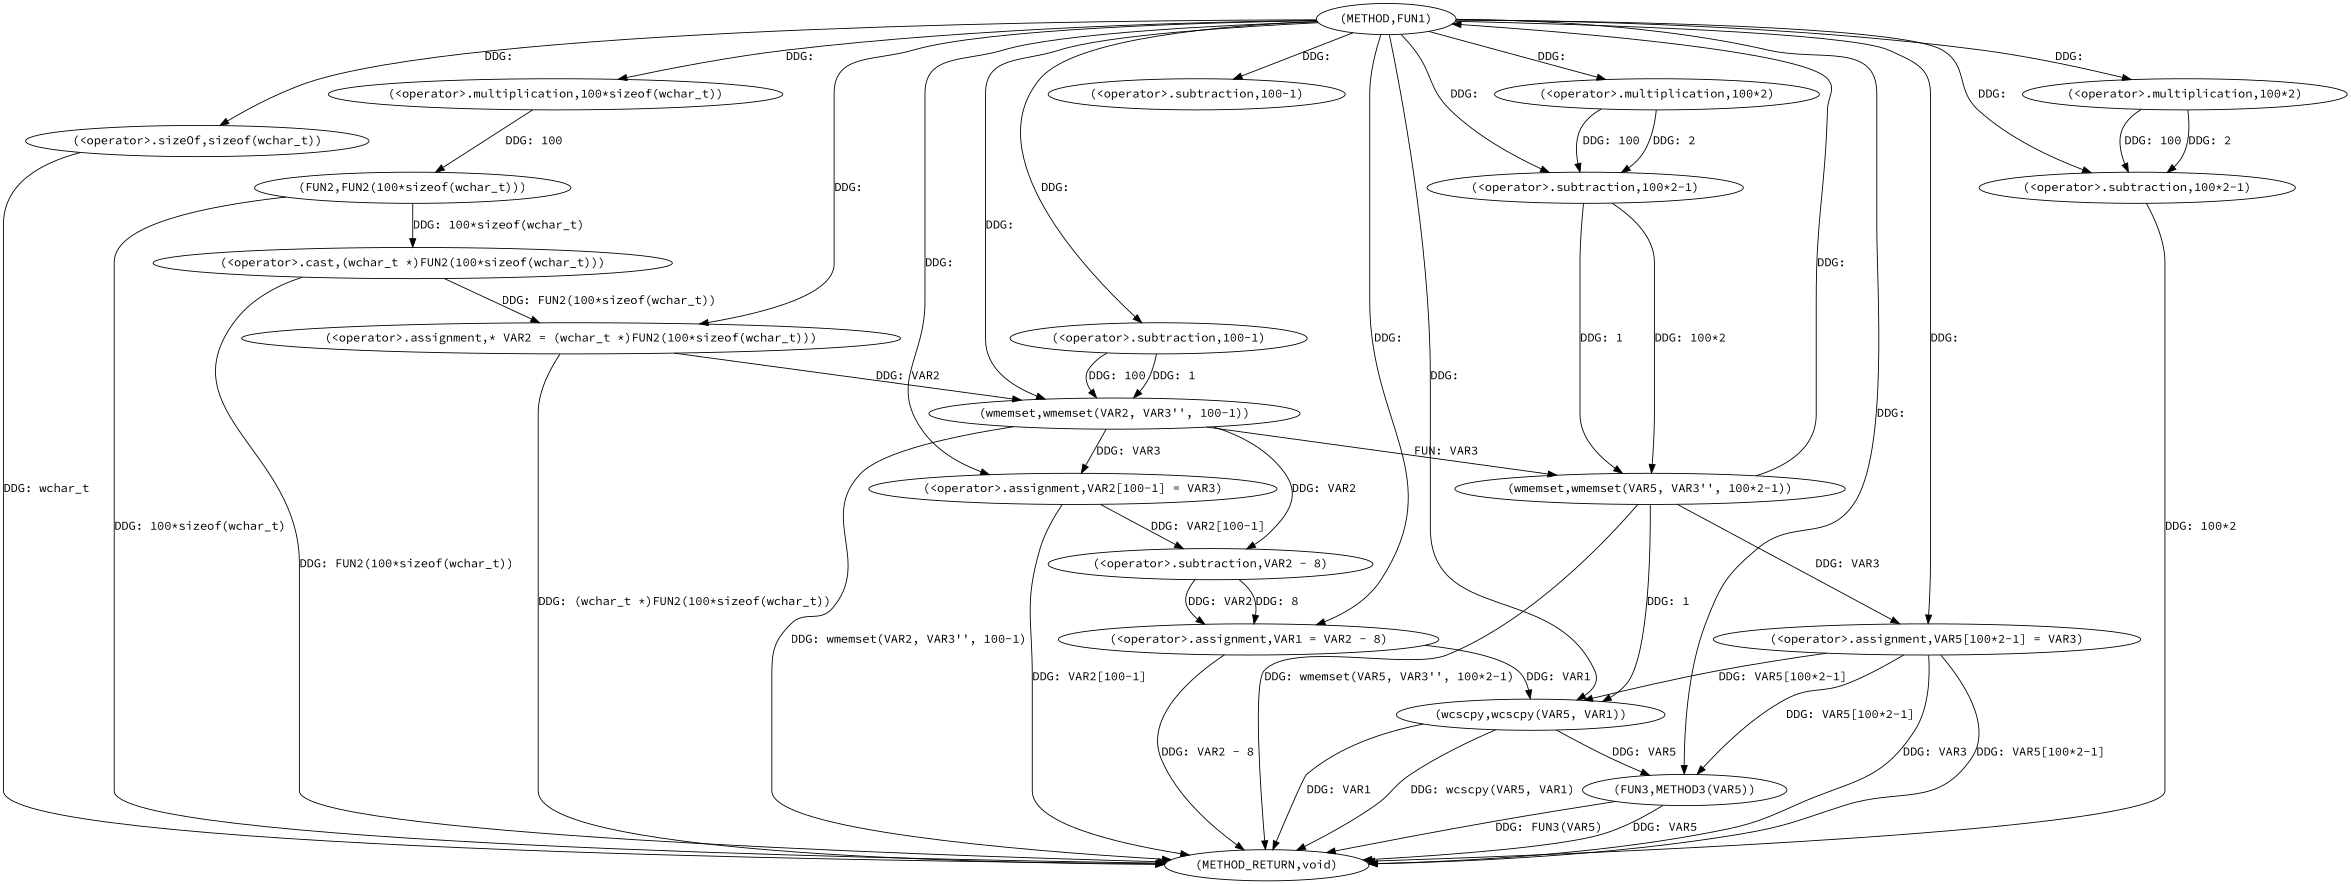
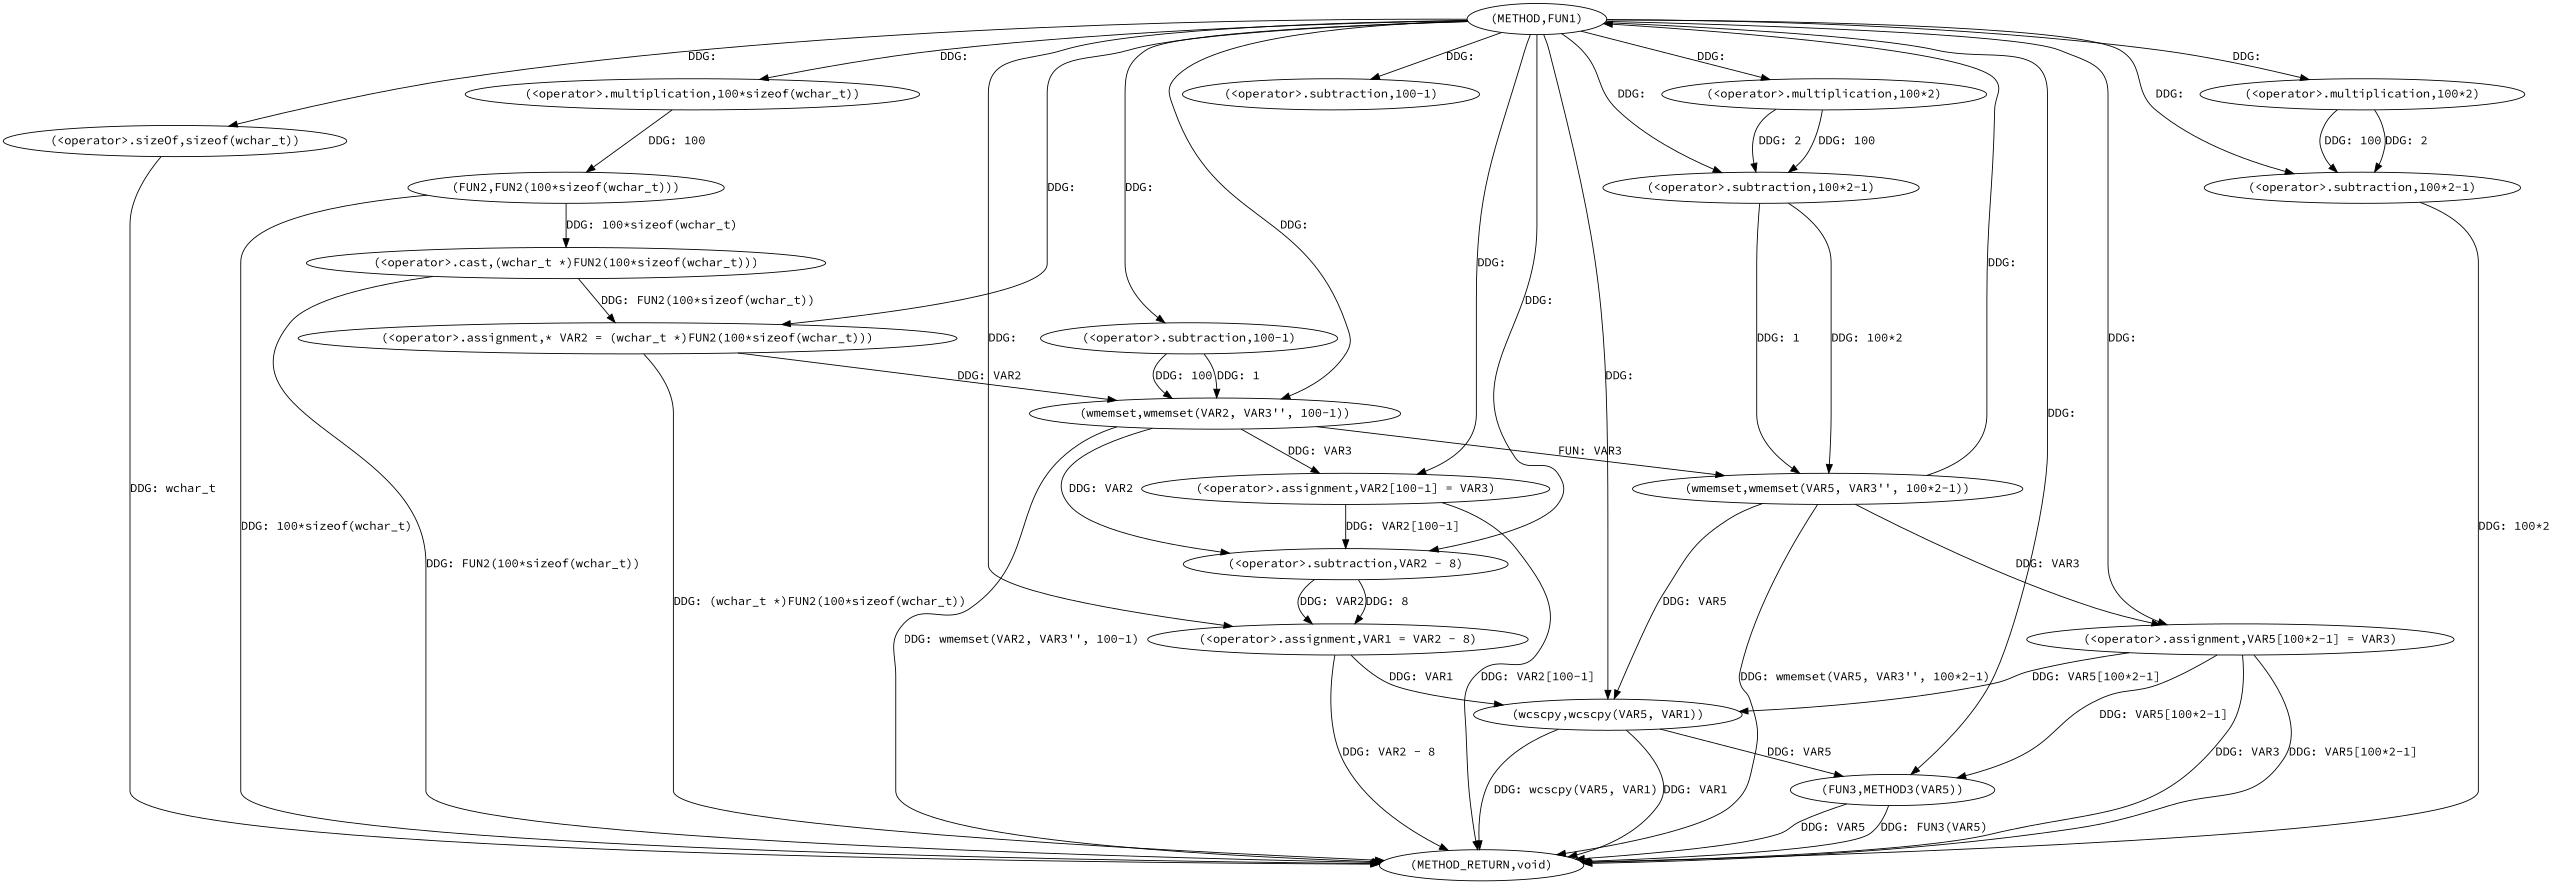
  digraph {
    fontname="Source Code Pro"
    node [fontname="Source Code Pro"]
    edge [fontname="Source Code Pro"]
    n1 [label="(METHOD,FUN1)"]
    n2 [label="(<operator>.assignment,* VAR2 = (wchar_t *)FUN2(100*sizeof(wchar_t)))"]
    n3 [label="(<operator>.multiplication,100*sizeof(wchar_t))"]
    n4 [label="(<operator>.sizeOf,sizeof(wchar_t))"]
    n5 [label="(wmemset,wmemset(VAR2, VAR3'', 100-1))"]
    n6 [label="(<operator>.subtraction,100-1)"]
    n7 [label="(<operator>.assignment,VAR2[100-1] = VAR3)"]
    n8 [label="(<operator>.subtraction,100-1)"]
    n9 [label="(<operator>.assignment,VAR1 = VAR2 - 8)"]
    n10 [label="(<operator>.subtraction,VAR2 - 8)"]
    n11 [label="(<operator>.subtraction,100*2-1)"]
    n12 [label="(<operator>.multiplication,100*2)"]
    n13 [label="(<operator>.assignment,VAR5[100*2-1] = VAR3)"]
    n14 [label="(<operator>.subtraction,100*2-1)"]
    n15 [label="(<operator>.multiplication,100*2)"]
    n16 [label="(wcscpy,wcscpy(VAR5, VAR1))"]
    n17 [label="(FUN3,METHOD3(VAR5))"]
    n18 [label="(METHOD_RETURN,void)"]
    n19 [label="(FUN2,FUN2(100*sizeof(wchar_t)))"]
    n20 [label="(wmemset,wmemset(VAR5, VAR3'', 100*2-1))"]
    n21 [label="(<operator>.cast,(wchar_t *)FUN2(100*sizeof(wchar_t)))"]
    n1 -> n2 [label="DDG: "]
    n1 -> n3 [label="DDG: "]
    n1 -> n4 [label="DDG: "]
    n1 -> n5 [label="DDG: "]
    n1 -> n6 [label="DDG: "]
    n1 -> n7 [label="DDG: "]
    n1 -> n8 [label="DDG: "]
    n1 -> n9 [label="DDG: "]
+   n1 -> n10 [label="DDG: "]
    n1 -> n11 [label="DDG: "]
    n1 -> n12 [label="DDG: "]
    n1 -> n13 [label="DDG: "]
    n1 -> n14 [label="DDG: "]
    n1 -> n15 [label="DDG: "]
    n1 -> n16 [label="DDG: "]
    n1 -> n17 [label="DDG: "]
    n2 -> n5 [label="DDG: VAR2"]
    n2 -> n18 [label="DDG: (wchar_t *)FUN2(100*sizeof(wchar_t))"]
    n3 -> n19 [label="DDG: 100"]
    n4 -> n18 [label="DDG: wchar_t"]
    n5 -> n7 [label="DDG: VAR3"]
    n5 -> n10 [label="DDG: VAR2"]
    n5 -> n18 [label="DDG: wmemset(VAR2, VAR3'', 100-1)"]
    n5 -> n20 [label="FUN: VAR3"]
    n6 -> n5 [label="DDG: 100"]
    n6 -> n5 [label="DDG: 1"]
    n7 -> n10 [label="DDG: VAR2[100-1]"]
    n7 -> n18 [label="DDG: VAR2[100-1]"]
    n9 -> n16 [label="DDG: VAR1"]
    n9 -> n18 [label="DDG: VAR2 - 8"]
    n10 -> n9 [label="DDG: VAR2"]
    n10 -> n9 [label="DDG: 8"]
    n11 -> n20 [label="DDG: 100*2"]
    n11 -> n20 [label="DDG: 1"]
    n12 -> n11 [label="DDG: 100"]
    n12 -> n11 [label="DDG: 2"]
    n13 -> n16 [label="DDG: VAR5[100*2-1]"]
    n13 -> n17 [label="DDG: VAR5[100*2-1]"]
    n13 -> n18 [label="DDG: VAR3"]
    n13 -> n18 [label="DDG: VAR5[100*2-1]"]
    n14 -> n18 [label="DDG: 100*2"]
    n15 -> n14 [label="DDG: 100"]
    n15 -> n14 [label="DDG: 2"]
    n16 -> n17 [label="DDG: VAR5"]
    n16 -> n18 [label="DDG: wcscpy(VAR5, VAR1)"]
    n16 -> n18 [label="DDG: VAR1"]
    n17 -> n18 [label="DDG: FUN3(VAR5)"]
    n17 -> n18 [label="DDG: VAR5"]
    n19 -> n18 [label="DDG: 100*sizeof(wchar_t)"]
    n19 -> n21 [label="DDG: 100*sizeof(wchar_t)"]
    n20 -> n1 [label="DDG: "]
    n20 -> n13 [label="DDG: VAR3"]
-   n20 -> n16 [label="DDG: 1"]
+   n20 -> n16 [label="DDG: VAR5"]
    n20 -> n18 [label="DDG: wmemset(VAR5, VAR3'', 100*2-1)"]
    n21 -> n2 [label="DDG: FUN2(100*sizeof(wchar_t))"]
    n21 -> n18 [label="DDG: FUN2(100*sizeof(wchar_t))"]
  }
